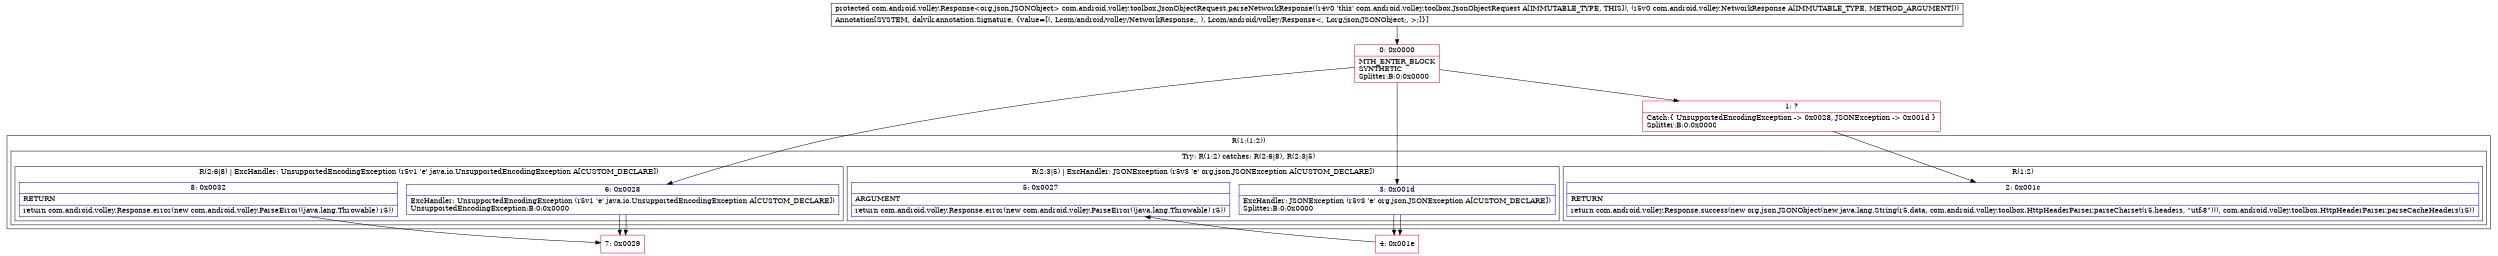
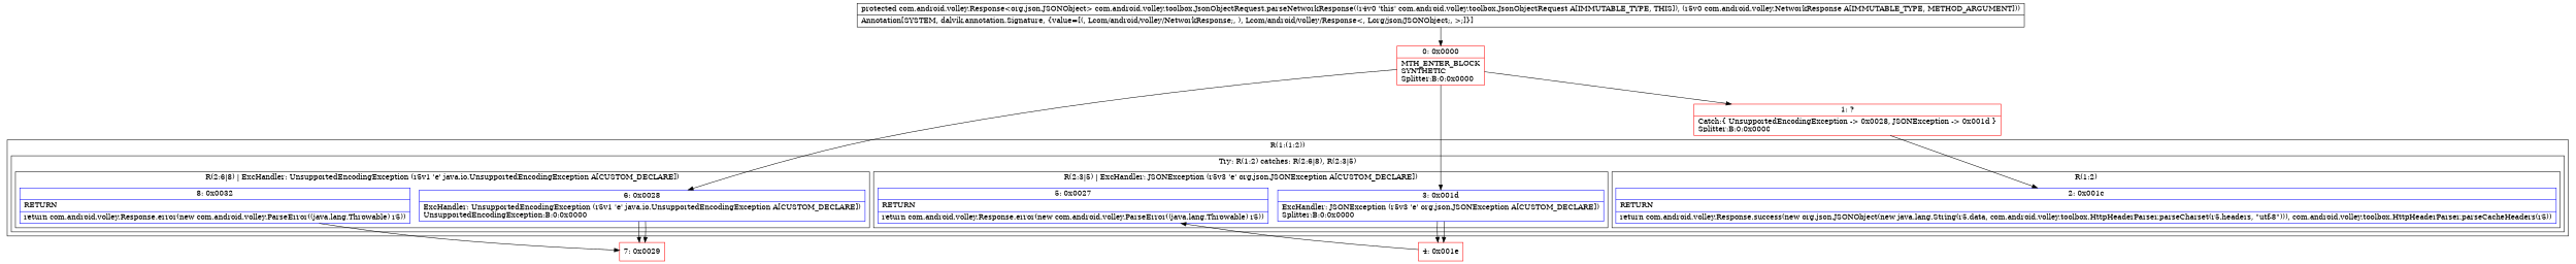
  digraph {
    node [color=blue shape=record]
    n1 [label="{2\:\ 0x001c|RETURN\l|return com.android.volley.Response.success(new org.json.JSONObject(new java.lang.String(r5.data, com.android.volley.toolbox.HttpHeaderParser.parseCharset(r5.headers, \"utf\-8\"))), com.android.volley.toolbox.HttpHeaderParser.parseCacheHeaders(r5))\l}"]
    n2 [label="{6\:\ 0x0028|ExcHandler: UnsupportedEncodingException (r5v1 'e' java.io.UnsupportedEncodingException A[CUSTOM_DECLARE])\lUnsupportedEncodingException:B:0:0x0000\l}"]
    n3 [label="{8\:\ 0x0032|RETURN\l|return com.android.volley.Response.error(new com.android.volley.ParseError((java.lang.Throwable) r5))\l}"]
    n4 [label="{3\:\ 0x001d|ExcHandler: JSONException (r5v3 'e' org.json.JSONException A[CUSTOM_DECLARE])\lSplitter:B:0:0x0000\l}"]
-   n5 [label="{5\:\ 0x0027|ARGUMENT\l|return com.android.volley.Response.error(new com.android.volley.ParseError((java.lang.Throwable) r5))\l}"]
+   n5 [label="{5\:\ 0x0027|RETURN\l|return com.android.volley.Response.error(new com.android.volley.ParseError((java.lang.Throwable) r5))\l}"]
    n6 [color=red label="{7\:\ 0x0029}"]
    n7 [color=red label="{4\:\ 0x001e}"]
    n8 [color=red label="{0\:\ 0x0000|MTH_ENTER_BLOCK\lSYNTHETIC\lSplitter:B:0:0x0000\l}"]
    n9 [color=red label="{1\:\ ?|Catch:\{ UnsupportedEncodingException \-\> 0x0028, JSONException \-\> 0x001d \}\lSplitter:B:0:0x0000\l}"]
    n10 [label="{protected com.android.volley.Response\<org.json.JSONObject\> com.android.volley.toolbox.JsonObjectRequest.parseNetworkResponse((r4v0 'this' com.android.volley.toolbox.JsonObjectRequest A[IMMUTABLE_TYPE, THIS]), (r5v0 com.android.volley.NetworkResponse A[IMMUTABLE_TYPE, METHOD_ARGUMENT]))  | Annotation[SYSTEM, dalvik.annotation.Signature, \{value=[(, Lcom\/android\/volley\/NetworkResponse;, ), Lcom\/android\/volley\/Response\<, Lorg\/json\/JSONObject;, \>;]\}]\l}" color=""]
    subgraph cluster_1 {
      label="R(1:(1:2))"
      subgraph cluster_2 {
        label="Try: R(1:2) catches: R(2:6|8), R(2:3|5)"
        subgraph cluster_3 {
          label="R(1:2)"
          n1
        }
        subgraph cluster_4 {
          label="R(2:6|8) | ExcHandler: UnsupportedEncodingException (r5v1 'e' java.io.UnsupportedEncodingException A[CUSTOM_DECLARE])\l"
          n2
          n3
        }
        subgraph cluster_5 {
          label="R(2:3|5) | ExcHandler: JSONException (r5v3 'e' org.json.JSONException A[CUSTOM_DECLARE])\l"
          n4
          n5
        }
      }
    }
    subgraph cluster_6 {
      label="R(2:6|8) | ExcHandler: UnsupportedEncodingException (r5v1 'e' java.io.UnsupportedEncodingException A[CUSTOM_DECLARE])\l"
    }
    subgraph cluster_7 {
      label="R(2:3|5) | ExcHandler: JSONException (r5v3 'e' org.json.JSONException A[CUSTOM_DECLARE])\l"
    }
    n2 -> n6
    n2 -> n6
    n3 -> n6
    n4 -> n7
    n4 -> n7
    n7 -> n5
    n8 -> n2
    n8 -> n4
    n8 -> n9
    n9 -> n1
    n10 -> n8
  }
